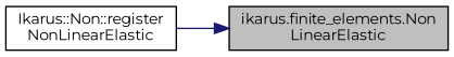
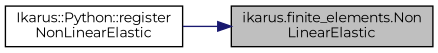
  digraph {
    rankdir=RL
    fontname=Montserrat
    node [color=black fontname=Montserrat fontsize=10 shape=record style=filled]
    n1 [fillcolor=grey75 fontcolor=black height=0.2 label="ikarus.finite_elements.Non\lLinearElastic" width=0.4]
-   n2 [fillcolor=white height=0.2 label="Ikarus::Non::register\lNonLinearElastic" width=0.4]
+   n2 [fillcolor=white height=0.2 label="Ikarus::Python::register\lNonLinearElastic" width=0.4]
    n1 -> n2 [color=midnightblue dir=back fontname=Montserrat fontsize=10 labelfontname=Helvetica labelfontsize=10 style=solid]
  }
